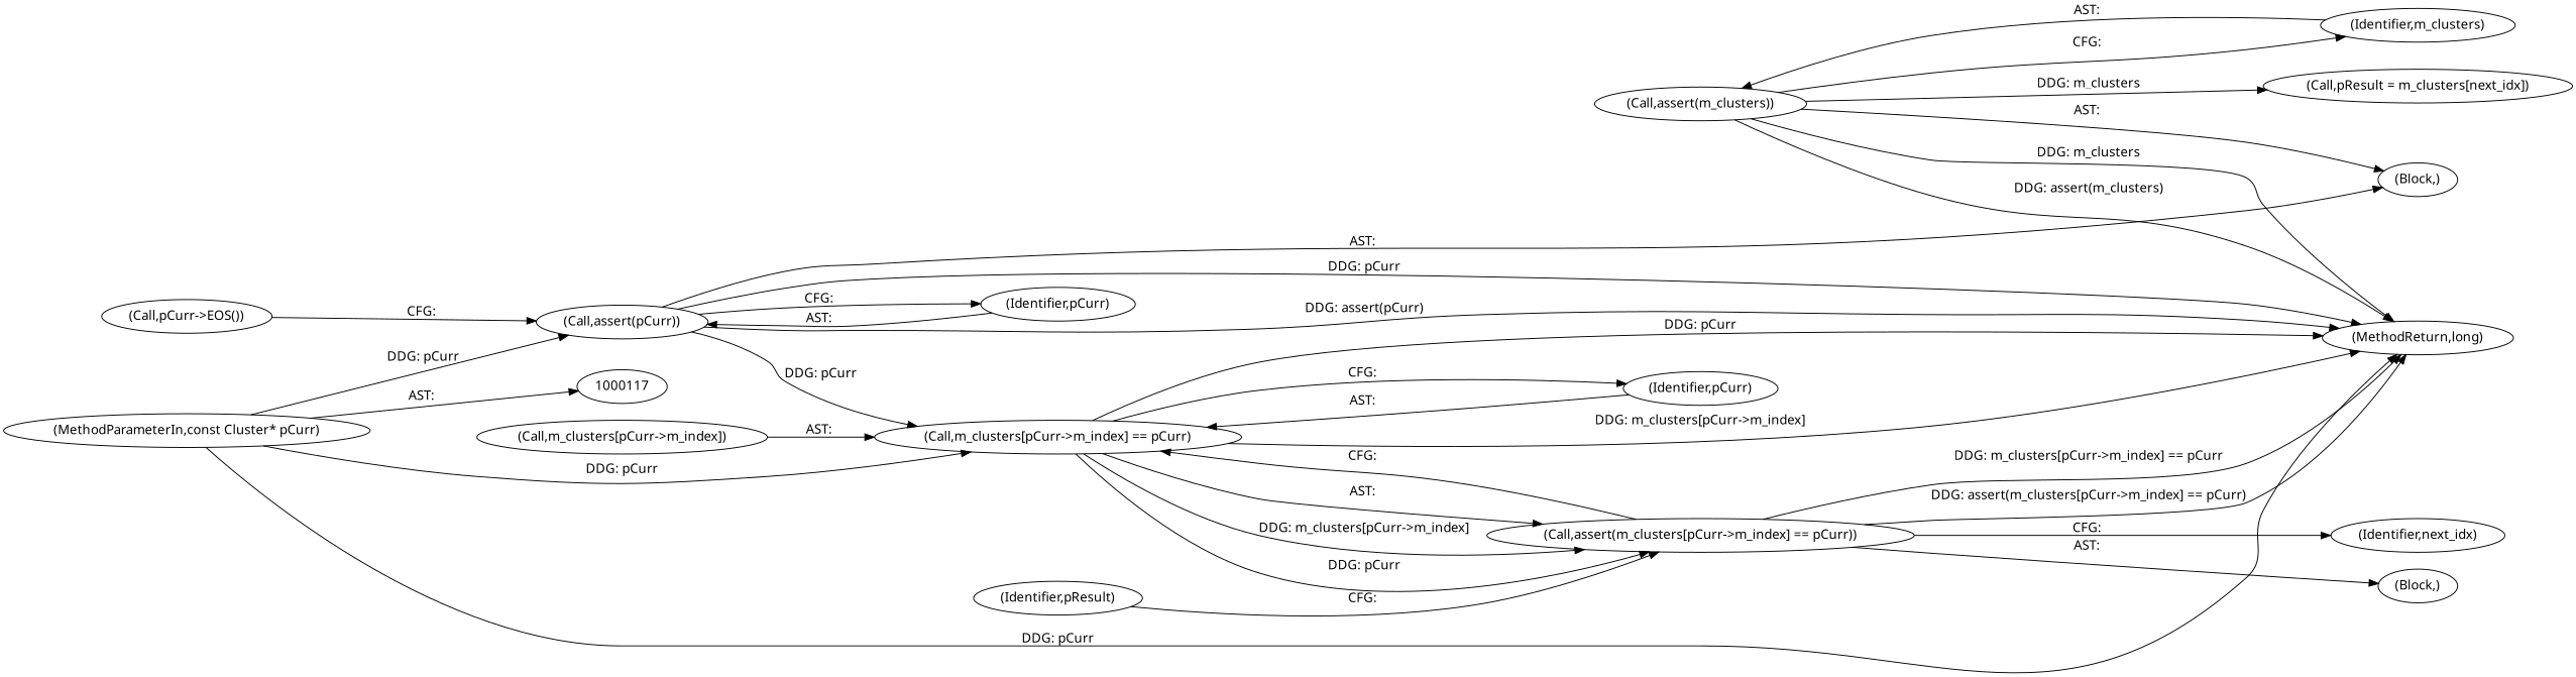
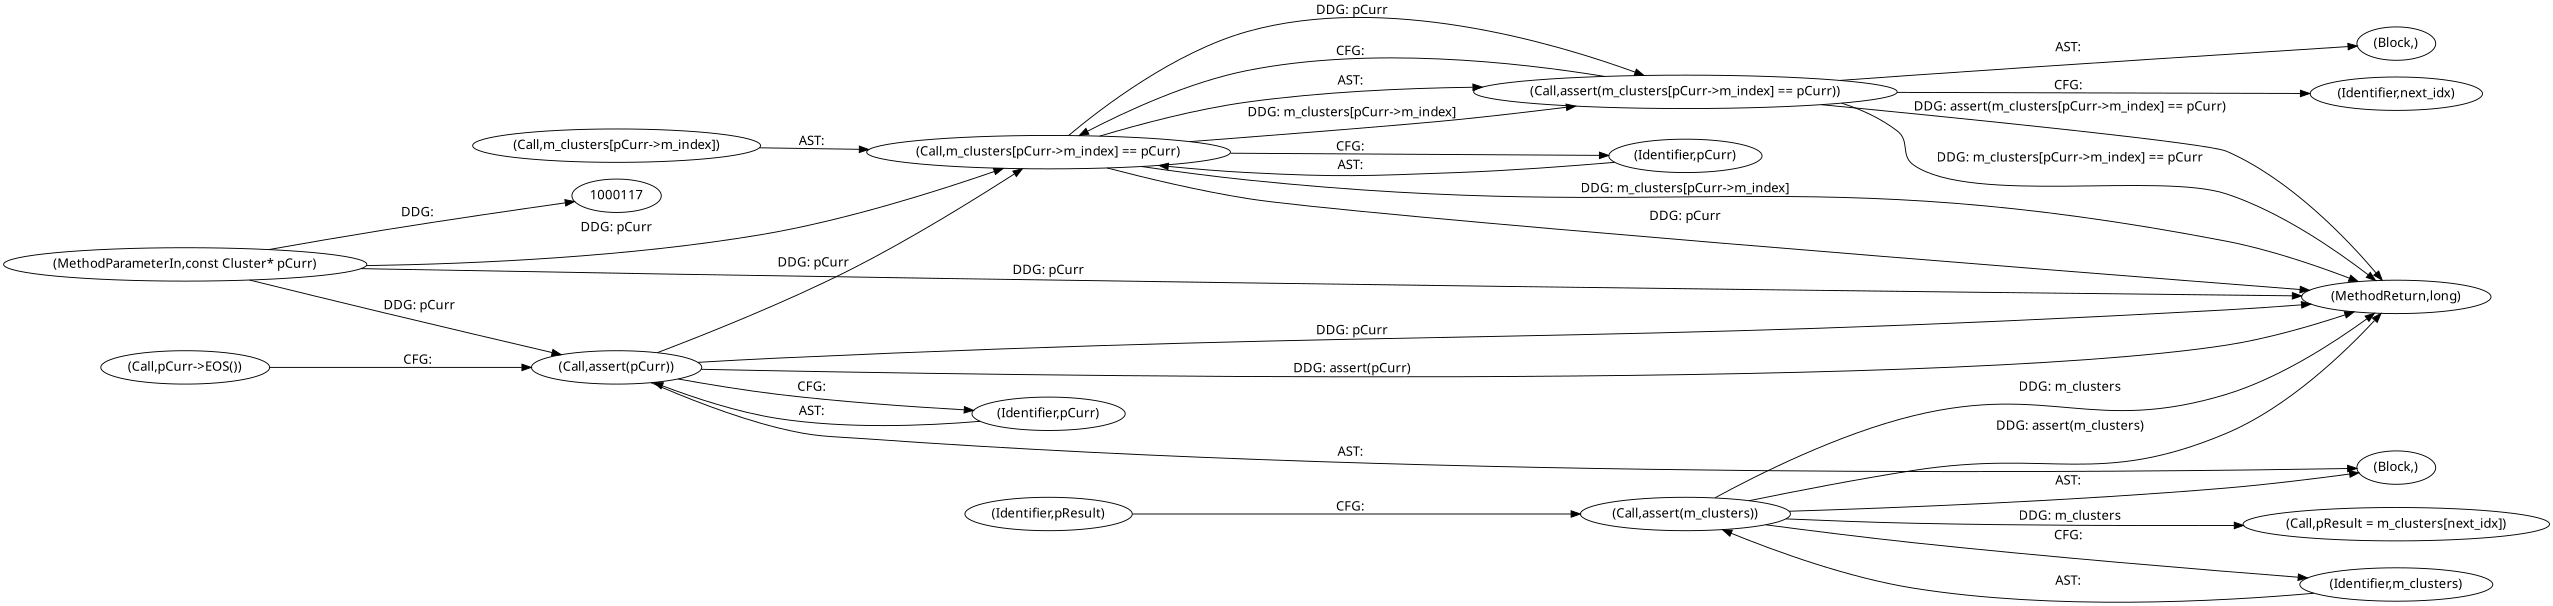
  digraph {
    fontname="Noto Sans"
    rankdir=LR
    node [fontname="Noto Sans"]
    edge [fontname="Noto Sans"]
    n1 [label="(Call,m_clusters[pCurr->m_index] == pCurr)"]
    n2 [label="(Call,assert(m_clusters[pCurr->m_index] == pCurr))"]
    n3 [label="(MethodReturn,long)"]
    n4 [label="(Identifier,pCurr)"]
    n5 [label="(Block,)"]
    n6 [label="(Identifier,next_idx)"]
    n7 [label="(Call,assert(m_clusters))"]
    n8 [label="(Call,pResult = m_clusters[next_idx])"]
    n9 [label="(Identifier,m_clusters)"]
    n10 [label="(Block,)"]
    n11 [label="(Call,assert(pCurr))"]
    n12 [label="(Identifier,pCurr)"]
    n13 [label="(MethodParameterIn,const Cluster* pCurr)"]
    1000117
    n15 [label="(Call,pCurr->EOS())"]
    n16 [label="(Call,m_clusters[pCurr->m_index])"]
    n17 [label="(Identifier,pResult)"]
    n1 -> n2 [label="AST: "]
    n1 -> n2 [label="DDG: m_clusters[pCurr->m_index]"]
    n1 -> n2 [label="DDG: pCurr"]
    n1 -> n3 [label="DDG: m_clusters[pCurr->m_index]"]
    n1 -> n3 [label="DDG: pCurr"]
    n1 -> n4 [label="CFG: "]
    n2 -> n1 [label="CFG: "]
    n2 -> n3 [label="DDG: m_clusters[pCurr->m_index] == pCurr"]
    n2 -> n3 [label="DDG: assert(m_clusters[pCurr->m_index] == pCurr)"]
    n2 -> n5 [label="AST: "]
    n2 -> n6 [label="CFG: "]
    n4 -> n1 [label="AST: "]
    n7 -> n3 [label="DDG: m_clusters"]
    n7 -> n3 [label="DDG: assert(m_clusters)"]
    n7 -> n8 [label="DDG: m_clusters"]
    n7 -> n9 [label="CFG: "]
    n7 -> n10 [label="AST: "]
    n9 -> n7 [label="AST: "]
    n11 -> n1 [label="DDG: pCurr"]
    n11 -> n3 [label="DDG: assert(pCurr)"]
    n11 -> n3 [label="DDG: pCurr"]
    n11 -> n10 [label="AST: "]
    n11 -> n12 [label="CFG: "]
    n12 -> n11 [label="AST: "]
    n13 -> n1 [label="DDG: pCurr"]
    n13 -> n3 [label="DDG: pCurr"]
    n13 -> n11 [label="DDG: pCurr"]
-   n13 -> 1000117 [label="AST: "]
+   n13 -> 1000117 [label="DDG: "]
    n15 -> n11 [label="CFG: "]
    n16 -> n1 [label="AST: "]
-   n17 -> n2 [label="CFG: "]
+   n17 -> n7 [label="CFG: "]
  }
